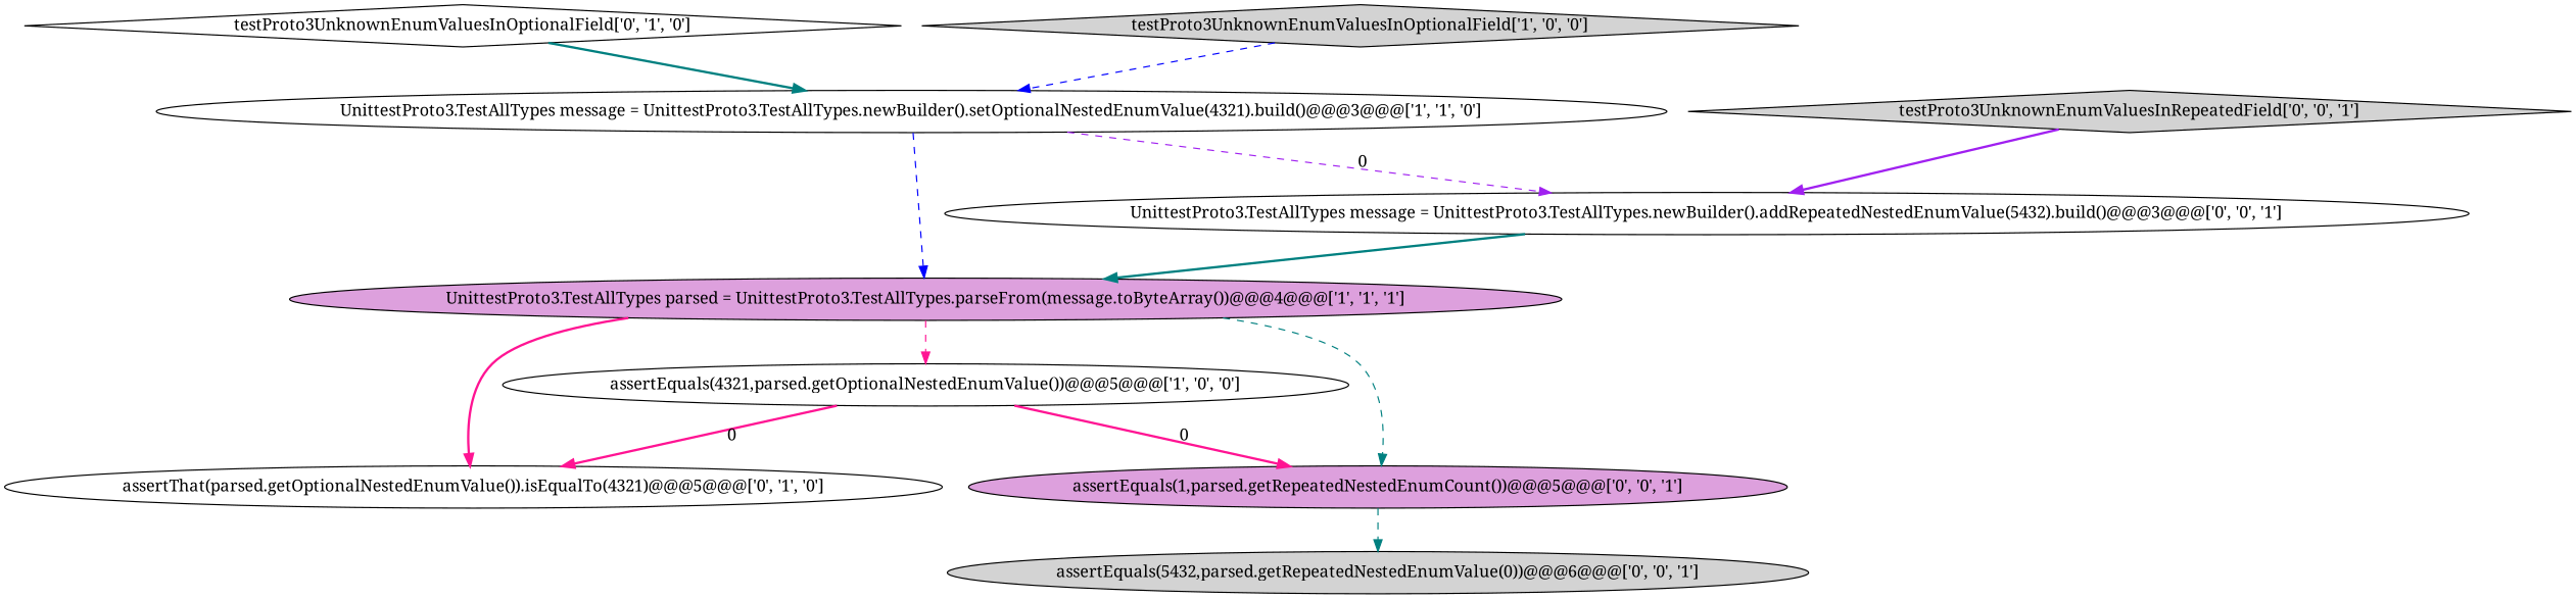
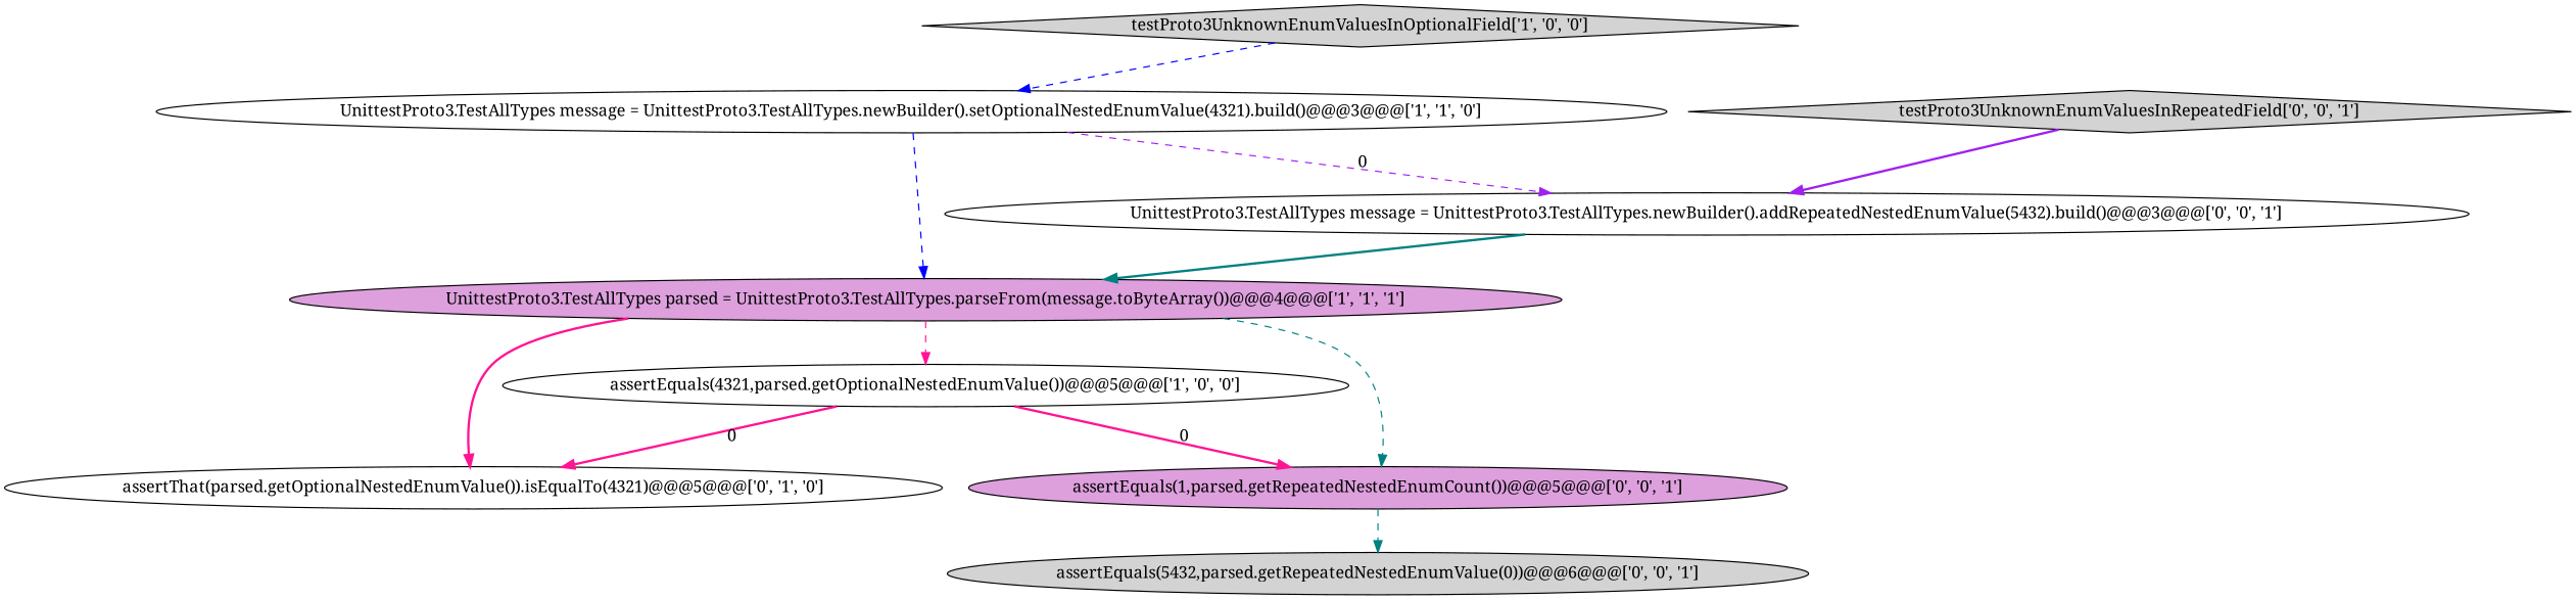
  digraph {
    fontname="Noto Serif"
    node [fillcolor=white shape=ellipse style=filled fontname="Noto Serif"]
    edge [style=bold color=teal fontname="Noto Serif"]
    n1 [label="UnittestProto3.TestAllTypes message = UnittestProto3.TestAllTypes.newBuilder().addRepeatedNestedEnumValue(5432).build()@@@3@@@['0', '0', '1']"]
    n2 [fillcolor=plum label="UnittestProto3.TestAllTypes parsed = UnittestProto3.TestAllTypes.parseFrom(message.toByteArray())@@@4@@@['1', '1', '1']"]
    n3 [label="UnittestProto3.TestAllTypes message = UnittestProto3.TestAllTypes.newBuilder().setOptionalNestedEnumValue(4321).build()@@@3@@@['1', '1', '0']"]
-   n4 [label="testProto3UnknownEnumValuesInOptionalField['0', '1', '0']" shape=diamond]
    n5 [fillcolor=lightgrey label="assertEquals(5432,parsed.getRepeatedNestedEnumValue(0))@@@6@@@['0', '0', '1']"]
    n6 [fillcolor=lightgrey label="testProto3UnknownEnumValuesInOptionalField['1', '0', '0']" shape=diamond]
    n7 [fillcolor=lightgrey label="testProto3UnknownEnumValuesInRepeatedField['0', '0', '1']" shape=diamond]
    n8 [label="assertThat(parsed.getOptionalNestedEnumValue()).isEqualTo(4321)@@@5@@@['0', '1', '0']"]
    n9 [fillcolor=plum label="assertEquals(1,parsed.getRepeatedNestedEnumCount())@@@5@@@['0', '0', '1']"]
    n10 [label="assertEquals(4321,parsed.getOptionalNestedEnumValue())@@@5@@@['1', '0', '0']"]
    n1 -> n2
    n2 -> n8 [color=deeppink]
    n2 -> n9 [style=dashed]
    n2 -> n10 [style=dashed color=deeppink]
    n3 -> n1 [label=0 style=dashed color=purple]
    n3 -> n2 [style=dashed color=blue]
-   n4 -> n3
    n6 -> n3 [style=dashed color=blue]
    n7 -> n1 [color=purple]
    n9 -> n5 [style=dashed]
    n10 -> n8 [label=0 color=deeppink]
    n10 -> n9 [label=0 color=deeppink]
  }
